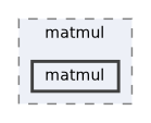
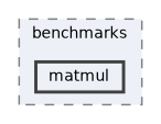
  digraph {
    compound=true
    n1 [color=grey25 fillcolor="#edf0f7" fontname=Helvetica fontsize=10 height=0.2 label=matmul shape=box style="filled,bold" width=0.4]
    subgraph cluster_1 {
      bgcolor="#edf0f7"
      fontname=Helvetica
      fontsize=10
-     label=matmul
+     label=benchmarks
      pencolor=grey50
      style="filled,dashed"
      n1
    }
  }
